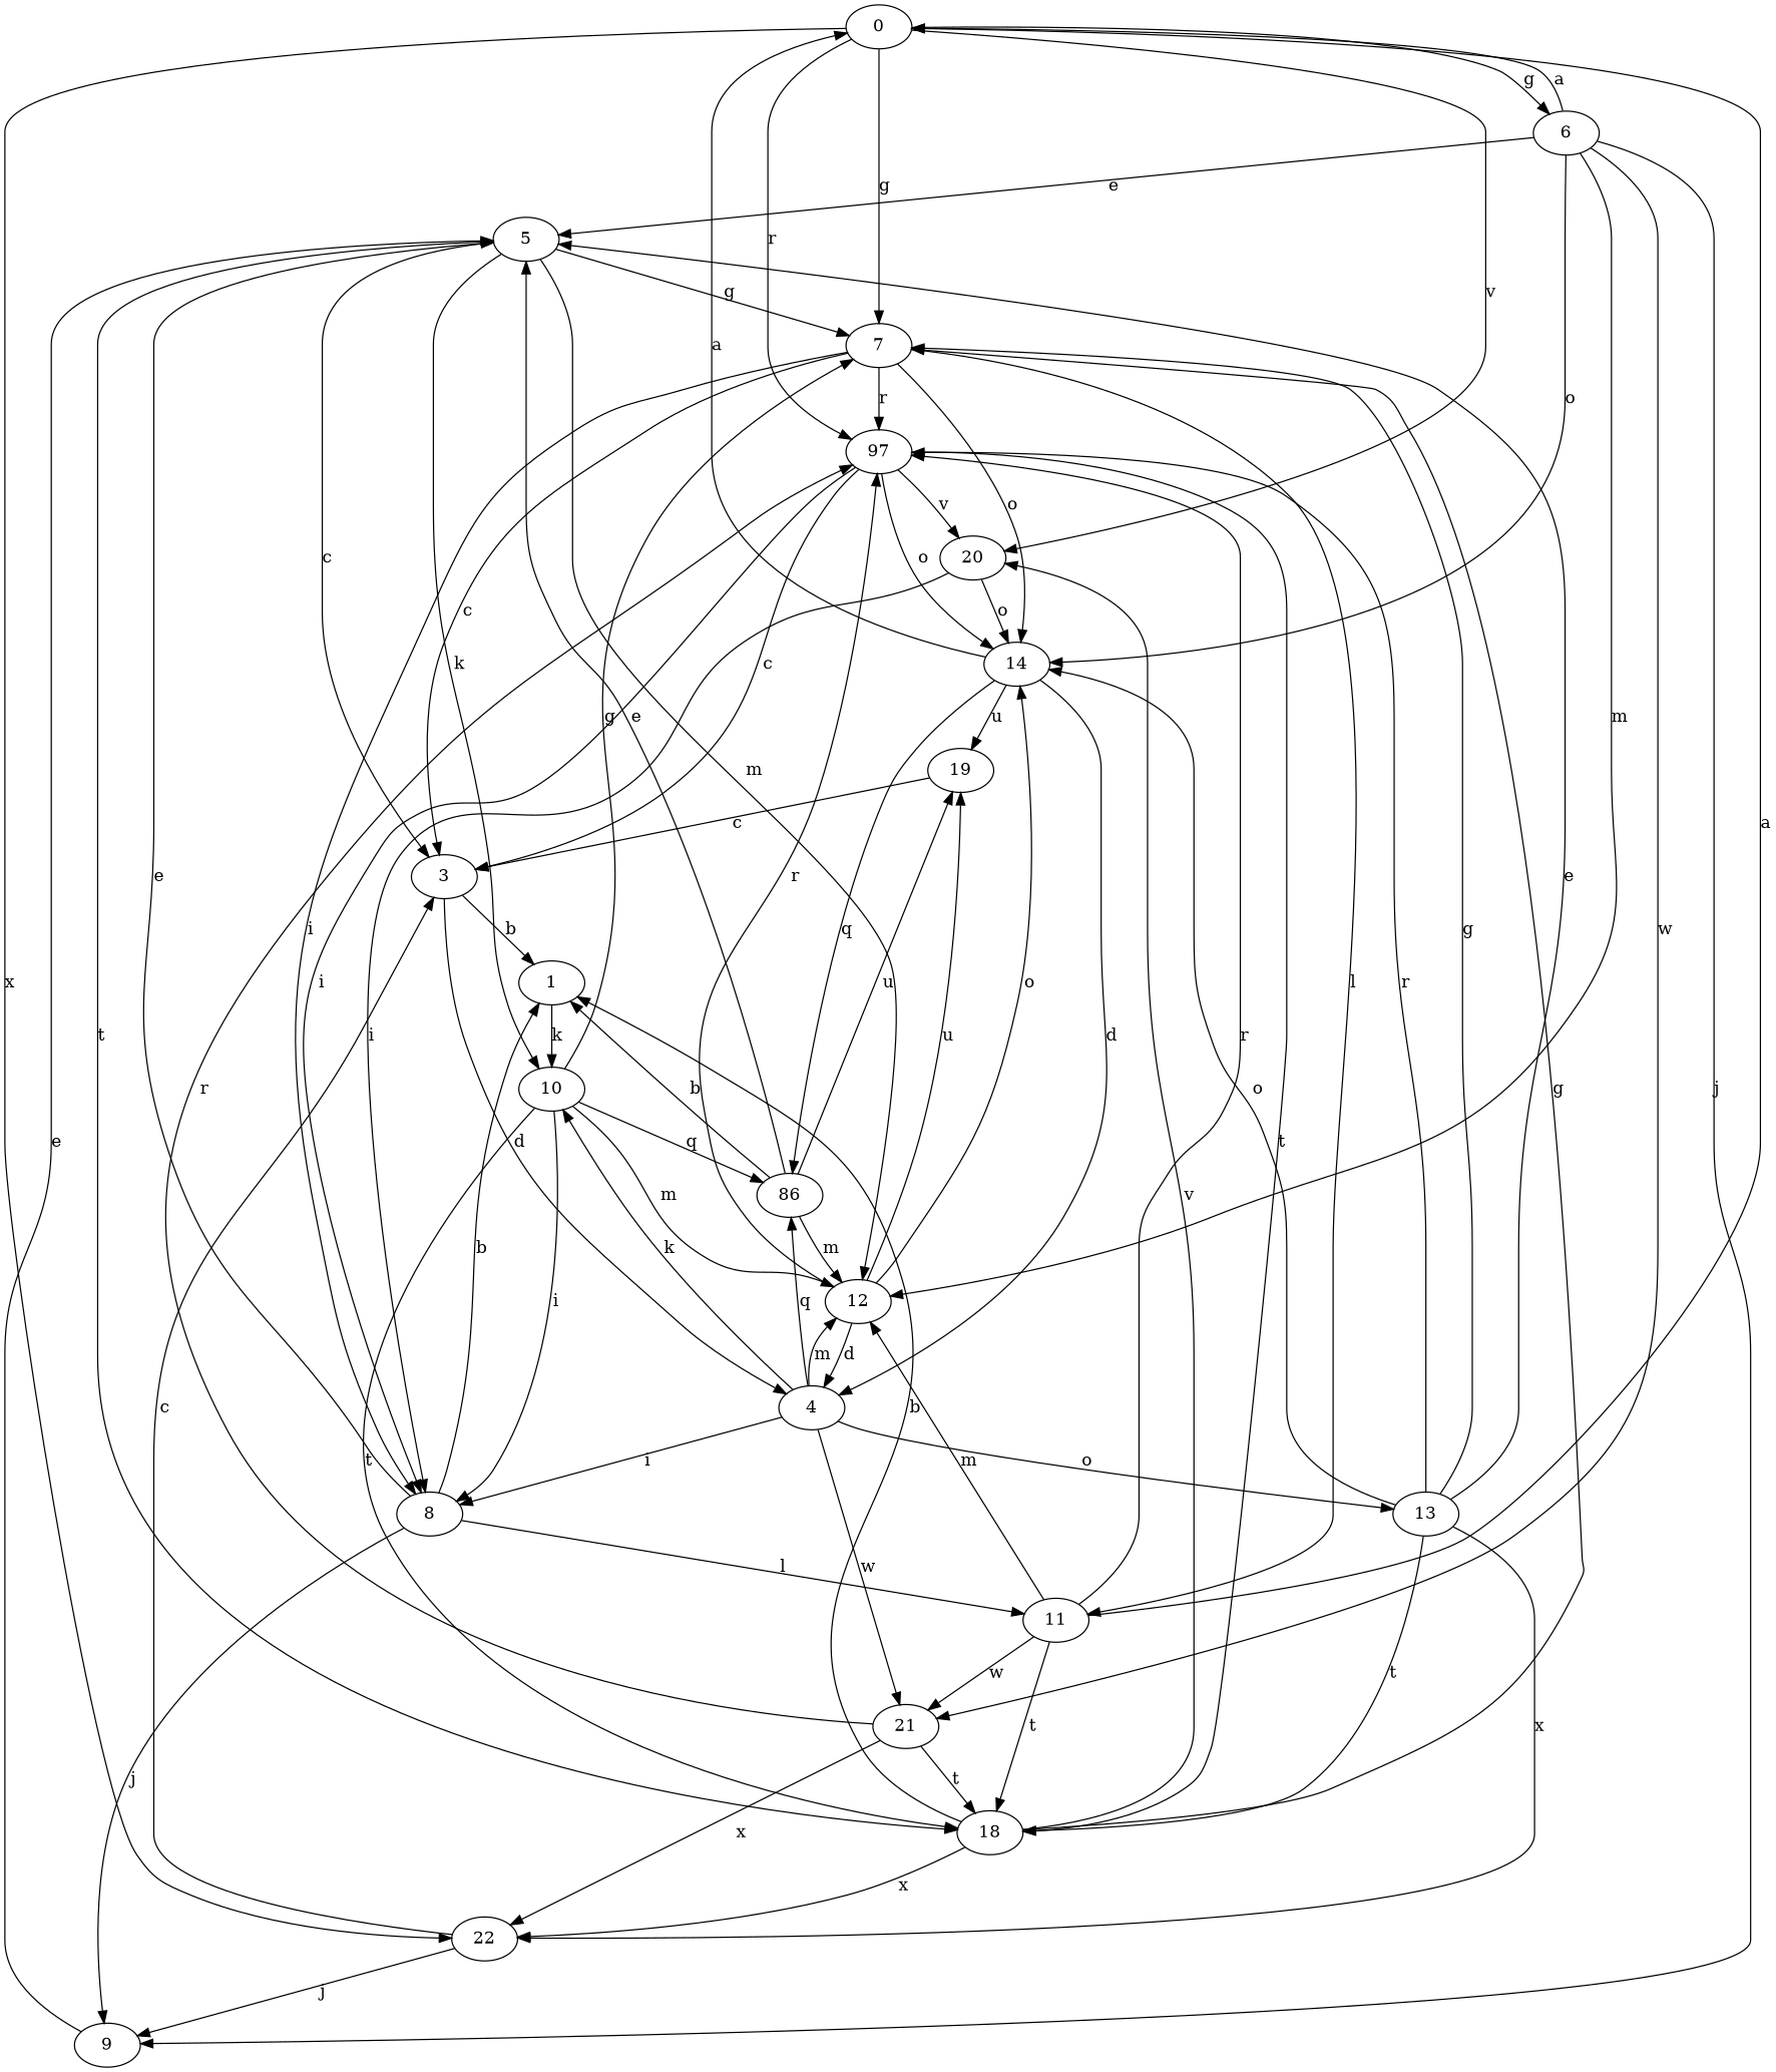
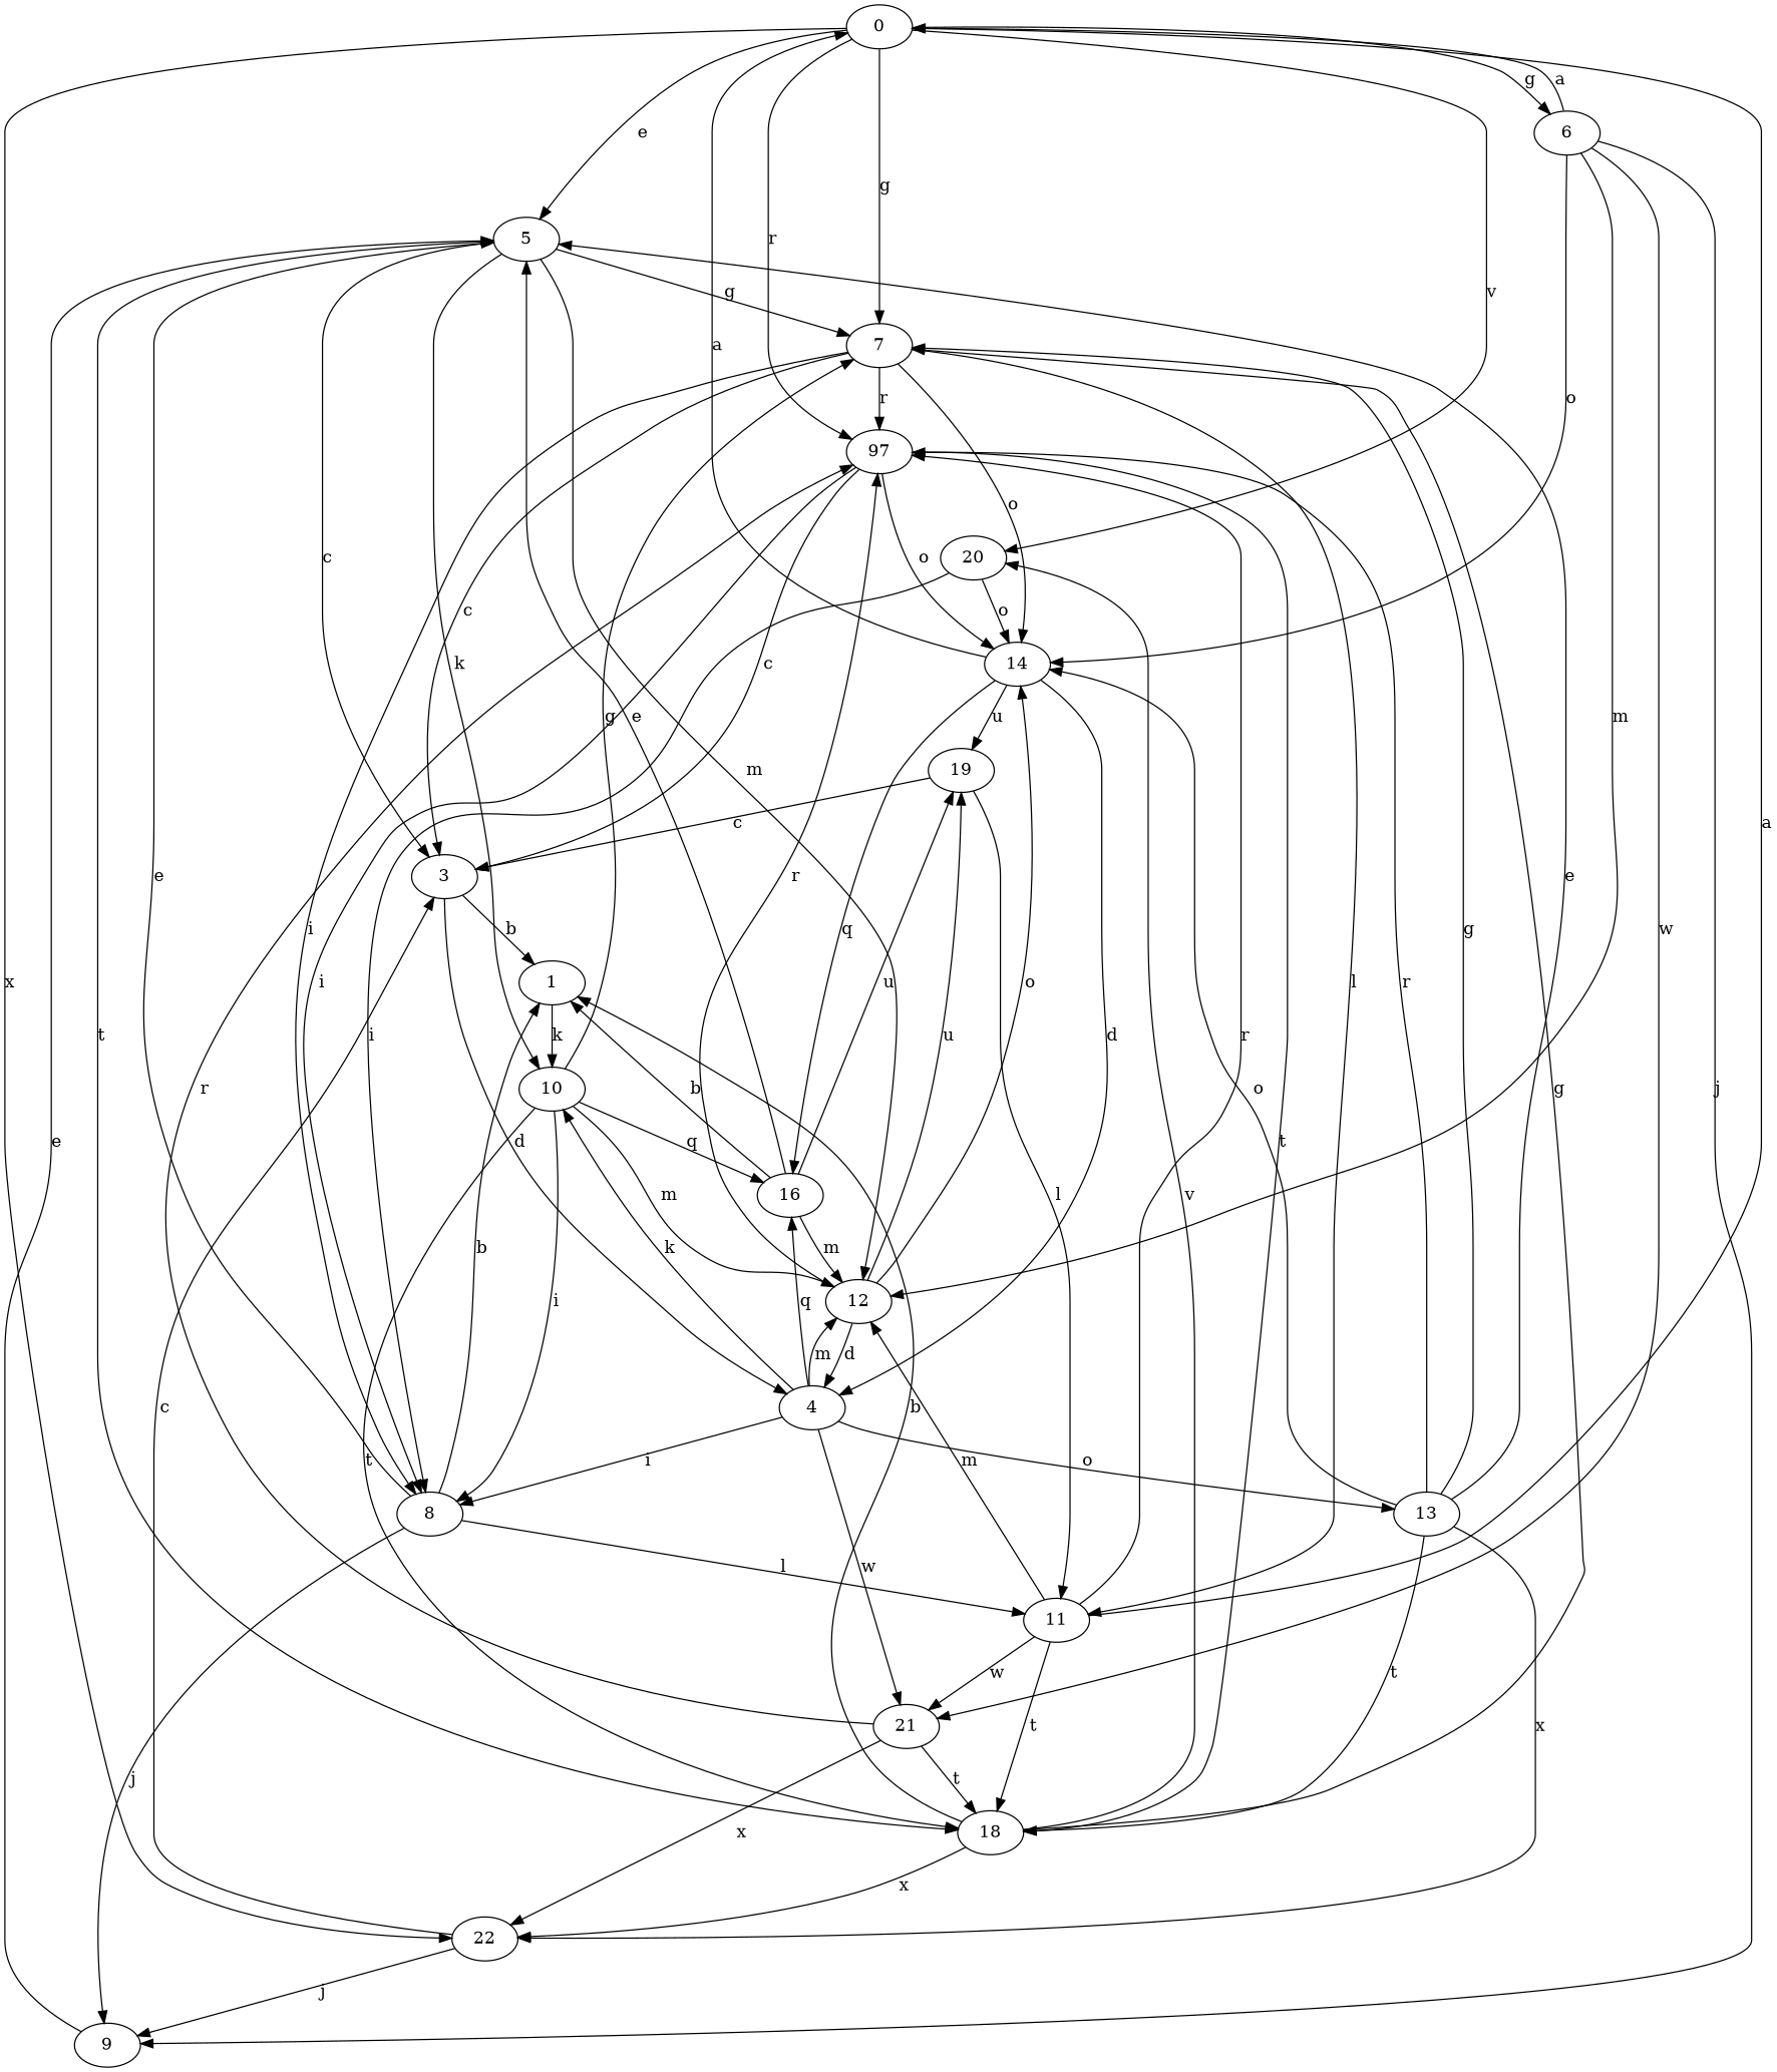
  strict digraph {
    0
    5
    6
    7
    n5 [label=97]
    20
    22
    10
    3
    12
    18
    21
    9
    14
    8
    11
    1
-   16 [label=86]
+   16
    4
    13
    19
-   6 -> 5 [label=e]
+   0 -> 5 [label=e]
    0 -> 6 [label=g]
    0 -> 7 [label=g]
    0 -> n5 [label=r]
    0 -> 20 [label=v]
    0 -> 22 [label=x]
    5 -> 7 [label=g]
    5 -> 10 [label=k]
    5 -> 3 [label=c]
    5 -> 12 [label=m]
    5 -> 18 [label=t]
    6 -> 0 [label=a]
    6 -> 12 [label=m]
    6 -> 21 [label=w]
    6 -> 9 [label=j]
    6 -> 14 [label=o]
    7 -> n5 [label=r]
    7 -> 3 [label=c]
    7 -> 14 [label=o]
    7 -> 8 [label=i]
    7 -> 11 [label=l]
-   n5 -> 20 [label=v]
    n5 -> 3 [label=c]
    n5 -> 18 [label=t]
    n5 -> 14 [label=o]
    n5 -> 8 [label=i]
    20 -> 14 [label=o]
    20 -> 8 [label=i]
    22 -> 3 [label=c]
    22 -> 9 [label=j]
    10 -> 7 [label=g]
    10 -> 12 [label=m]
    10 -> 18 [label=t]
    10 -> 8 [label=i]
    10 -> 16 [label=q]
    3 -> 1 [label=b]
    3 -> 4 [label=d]
    12 -> n5 [label=r]
    12 -> 14 [label=o]
    12 -> 4 [label=d]
    12 -> 19 [label=u]
    18 -> 7 [label=g]
    18 -> 20 [label=v]
    18 -> 22 [label=x]
    18 -> 1 [label=b]
    21 -> n5 [label=r]
    21 -> 22 [label=x]
    21 -> 18 [label=t]
    9 -> 5 [label=e]
    14 -> 0 [label=a]
    14 -> 16 [label=q]
    14 -> 4 [label=d]
    14 -> 19 [label=u]
    8 -> 5 [label=e]
    8 -> 9 [label=j]
    8 -> 11 [label=l]
    8 -> 1 [label=b]
    11 -> 0 [label=a]
    11 -> n5 [label=r]
    11 -> 12 [label=m]
    11 -> 18 [label=t]
    11 -> 21 [label=w]
    1 -> 10 [label=k]
    16 -> 5 [label=e]
    16 -> 12 [label=m]
    16 -> 1 [label=b]
    16 -> 19 [label=u]
    4 -> 10 [label=k]
    4 -> 12 [label=m]
    4 -> 21 [label=w]
    4 -> 8 [label=i]
    4 -> 16 [label=q]
    4 -> 13 [label=o]
    13 -> 5 [label=e]
    13 -> 7 [label=g]
    13 -> n5 [label=r]
    13 -> 22 [label=x]
    13 -> 18 [label=t]
    13 -> 14 [label=o]
    19 -> 3 [label=c]
+   19 -> 11 [label=l]
  }
